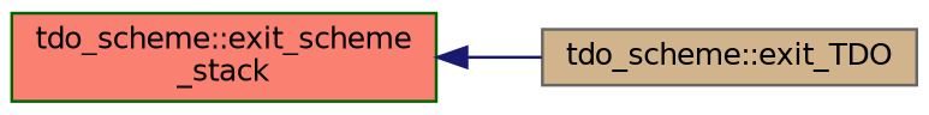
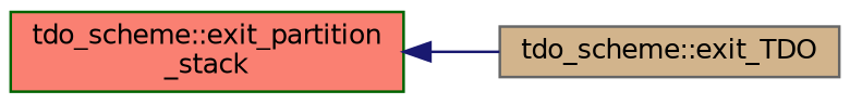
  digraph {
    rankdir=LR
    node [fontname=Helvetica fontsize=10 shape=record style=filled]
-   n1 [color=darkgreen fillcolor=salmon fontcolor=black height=0.2 label="tdo_scheme::exit_scheme\l_stack" width=0.4]
+   n1 [color=darkgreen fillcolor=salmon fontcolor=black height=0.2 label="tdo_scheme::exit_partition\l_stack" width=0.4]
    n2 [color=gray40 fillcolor=tan height=0.2 label="tdo_scheme::exit_TDO" width=0.4]
    n1 -> n2 [color=midnightblue dir=back fontname=Helvetica fontsize=10 labelfontname=Helvetica labelfontsize=10 style=solid]
  }
